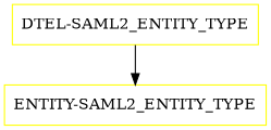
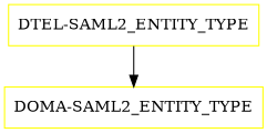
  digraph {
    node [color=yellow shape=box]
    "DTEL-SAML2_ENTITY_TYPE"
-   "DOMA-SAML2_ENTITY_TYPE" [label="ENTITY-SAML2_ENTITY_TYPE"]
+   "DOMA-SAML2_ENTITY_TYPE"
    "DTEL-SAML2_ENTITY_TYPE" -> "DOMA-SAML2_ENTITY_TYPE"
  }
